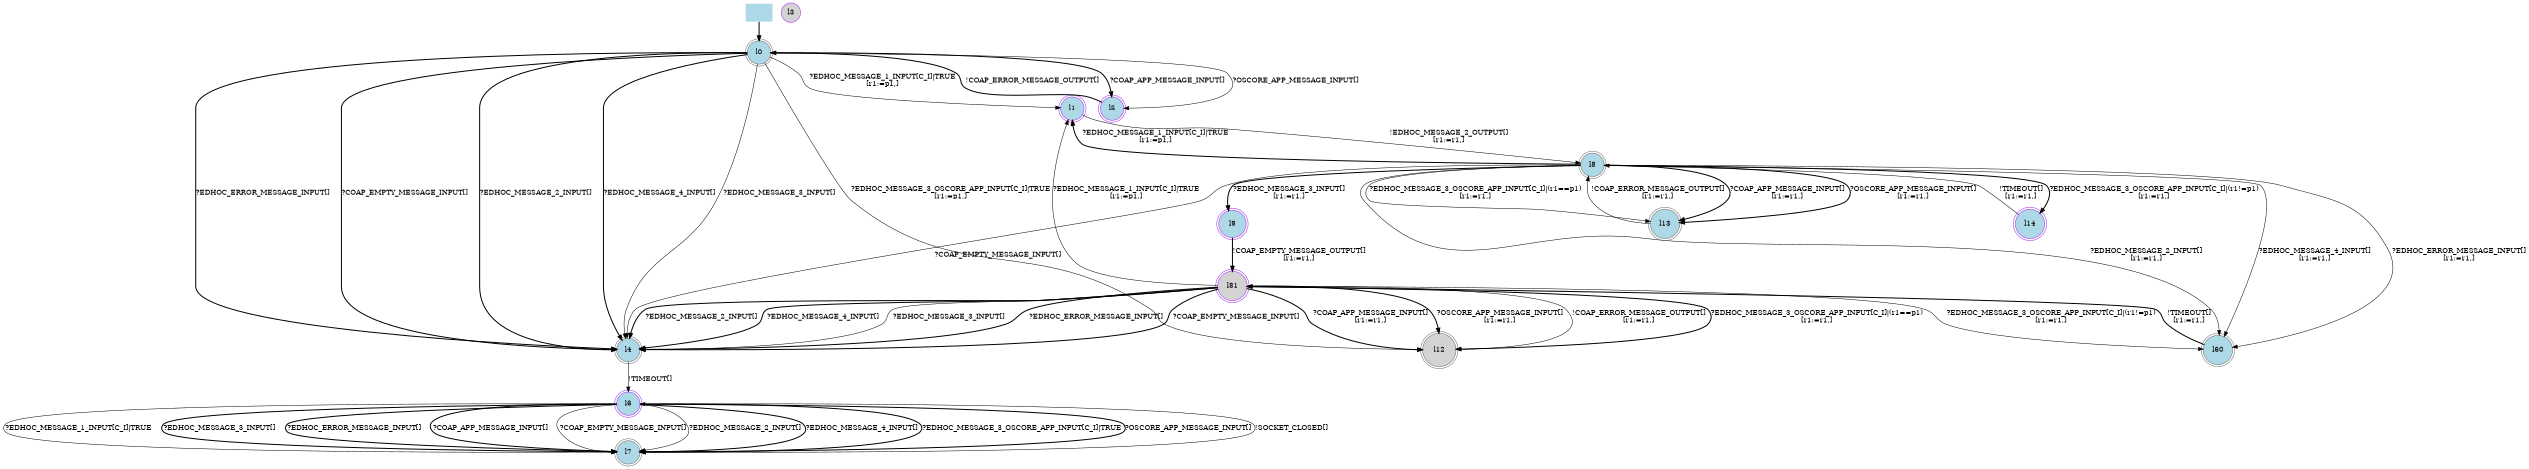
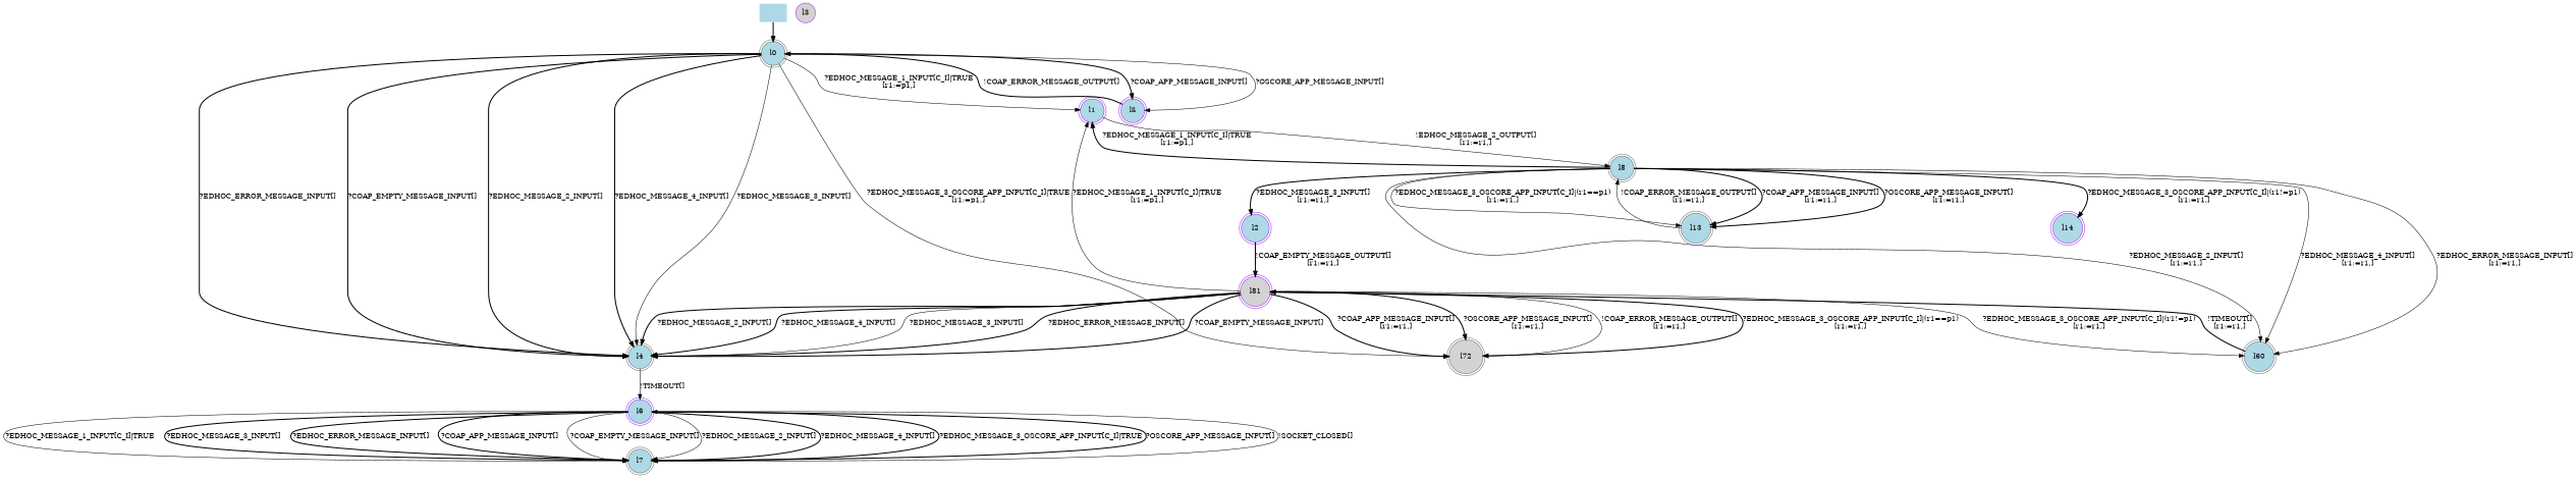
  digraph {
    node [color=purple fillcolor=lightblue shape=doublecircle style=filled]
    edge [style=bold]
    "" [shape=none]
    l0 [color=gray40]
    l1
    l4 [color=gray40]
    l5
-   l12 [color=gray40 fillcolor=lightgrey]
+   l12 [color=gray40 fillcolor=lightgrey label=l72]
    l8 [color=gray40]
    l6
    n9 [fillcolor=lightgrey label=l81]
-   l9
+   l9 [label=l2]
    n11 [color=gray40 label=l60]
    l13 [color=gray40]
    l14
    l3 [fillcolor=lightgrey shape=circle]
    l7 [color=gray40]
    "" -> l0
    l0 -> l1 [label=<?EDHOC_MESSAGE_1_INPUT[C_I]|TRUE<BR />[r1:=p1,]> style=solid]
    l0 -> l4 [label=<?EDHOC_MESSAGE_3_INPUT[]> style=solid]
    l0 -> l4 [label=<?EDHOC_ERROR_MESSAGE_INPUT[]>]
    l0 -> l4 [label=<?COAP_EMPTY_MESSAGE_INPUT[]>]
    l0 -> l4 [label=<?EDHOC_MESSAGE_2_INPUT[]>]
    l0 -> l4 [label=<?EDHOC_MESSAGE_4_INPUT[]>]
    l0 -> l5 [label=<?COAP_APP_MESSAGE_INPUT[]>]
    l0 -> l5 [label=<?OSCORE_APP_MESSAGE_INPUT[]> style=solid]
    l0 -> l12 [label=<?EDHOC_MESSAGE_3_OSCORE_APP_INPUT[C_I]|TRUE<BR />[r1:=p1,]> style=solid]
    l1 -> l8 [label=<!EDHOC_MESSAGE_2_OUTPUT[]<BR />[r1:=r1,]> style=solid]
    l4 -> l6 [label=<!TIMEOUT[]> style=solid]
    l5 -> l0 [label=<!COAP_ERROR_MESSAGE_OUTPUT[]>]
    l12 -> n9 [label=<!COAP_ERROR_MESSAGE_OUTPUT[]<BR />[r1:=r1,]> style=solid]
    l8 -> l1 [label=<?EDHOC_MESSAGE_1_INPUT[C_I]|TRUE<BR />[r1:=p1,]>]
-   l8 -> l4 [label=<?COAP_EMPTY_MESSAGE_INPUT[]> style=solid]
    l8 -> l9 [label=<?EDHOC_MESSAGE_3_INPUT[]<BR />[r1:=r1,]>]
    l8 -> n11 [label=<?EDHOC_ERROR_MESSAGE_INPUT[]<BR />[r1:=r1,]> style=solid]
    l8 -> n11 [label=<?EDHOC_MESSAGE_2_INPUT[]<BR />[r1:=r1,]> style=solid]
    l8 -> n11 [label=<?EDHOC_MESSAGE_4_INPUT[]<BR />[r1:=r1,]> style=solid]
    l8 -> l13 [label=<?COAP_APP_MESSAGE_INPUT[]<BR />[r1:=r1,]>]
    l8 -> l13 [label=<?OSCORE_APP_MESSAGE_INPUT[]<BR />[r1:=r1,]>]
    l8 -> l13 [label=<?EDHOC_MESSAGE_3_OSCORE_APP_INPUT[C_I]|(r1==p1)<BR />[r1:=r1,]> style=solid]
    l8 -> l14 [label=<?EDHOC_MESSAGE_3_OSCORE_APP_INPUT[C_I]|(r1!=p1)<BR />[r1:=r1,]>]
    l6 -> l7 [label=<?EDHOC_MESSAGE_1_INPUT[C_I]|TRUE> style=solid]
    l6 -> l7 [label=<?EDHOC_MESSAGE_3_INPUT[]>]
    l6 -> l7 [label=<?EDHOC_ERROR_MESSAGE_INPUT[]>]
    l6 -> l7 [label=<?COAP_APP_MESSAGE_INPUT[]>]
    l6 -> l7 [label=<?COAP_EMPTY_MESSAGE_INPUT[]> style=solid]
    l6 -> l7 [label=<?EDHOC_MESSAGE_2_INPUT[]> style=solid]
    l6 -> l7 [label=<?EDHOC_MESSAGE_4_INPUT[]>]
    l6 -> l7 [label=<?EDHOC_MESSAGE_3_OSCORE_APP_INPUT[C_I]|TRUE>]
    l6 -> l7 [label=<?OSCORE_APP_MESSAGE_INPUT[]>]
    n9 -> l1 [label=<?EDHOC_MESSAGE_1_INPUT[C_I]|TRUE<BR />[r1:=p1,]> style=solid]
    n9 -> l4 [label=<?EDHOC_MESSAGE_3_INPUT[]> style=solid]
    n9 -> l4 [label=<?EDHOC_ERROR_MESSAGE_INPUT[]>]
    n9 -> l4 [label=<?COAP_EMPTY_MESSAGE_INPUT[]>]
    n9 -> l4 [label=<?EDHOC_MESSAGE_2_INPUT[]>]
    n9 -> l4 [label=<?EDHOC_MESSAGE_4_INPUT[]>]
    n9 -> l12 [label=<?EDHOC_MESSAGE_3_OSCORE_APP_INPUT[C_I]|(r1==p1)<BR />[r1:=r1,]>]
    n9 -> l12 [label=<?COAP_APP_MESSAGE_INPUT[]<BR />[r1:=r1,]>]
    n9 -> l12 [label=<?OSCORE_APP_MESSAGE_INPUT[]<BR />[r1:=r1,]>]
    n9 -> n11 [label=<?EDHOC_MESSAGE_3_OSCORE_APP_INPUT[C_I]|(r1!=p1)<BR />[r1:=r1,]> style=solid]
    l9 -> n9 [label=<!COAP_EMPTY_MESSAGE_OUTPUT[]<BR />[r1:=r1,]>]
    n11 -> n9 [label=<!TIMEOUT[]<BR />[r1:=r1,]>]
    l13 -> l8 [label=<!COAP_ERROR_MESSAGE_OUTPUT[]<BR />[r1:=r1,]> style=solid]
-   l14 -> l8 [label=<!TIMEOUT[]<BR />[r1:=r1,]> style=solid]
    l7 -> l6 [label=<!SOCKET_CLOSED[]> style=solid]
  }
